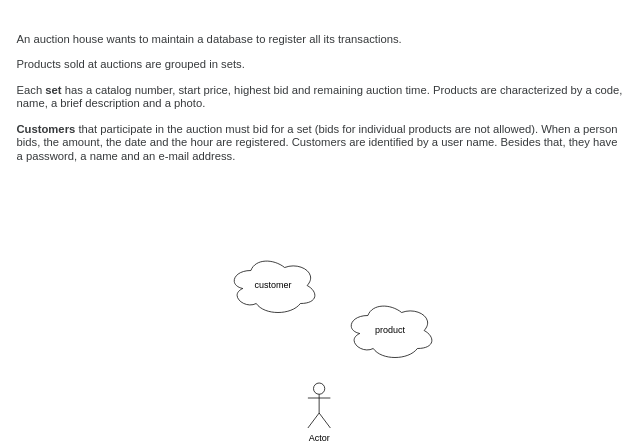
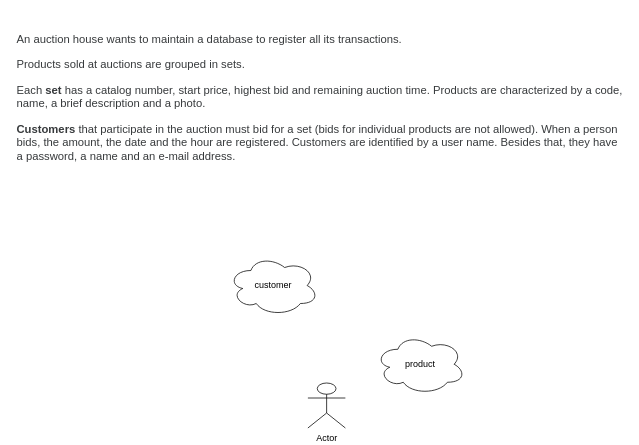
  <mxCell id="0" />
  <mxCell id="1" parent="0" />
- <mxCell id="2" value="Actor" style="shape=umlActor;verticalLabelPosition=bottom;verticalAlign=top;html=1;outlineConnect=0;direction=east;" vertex="1" parent="1"><mxGeometry x="410" y="510" width="30" height="60" as="geometry" /></mxCell>
+ <mxCell id="2" value="Actor" style="shape=umlActor;verticalLabelPosition=bottom;verticalAlign=top;html=1;outlineConnect=0;direction=east;" vertex="1" parent="1"><mxGeometry x="410" y="510" width="50" height="60" as="geometry" /></mxCell>
  <mxCell id="3" value="&lt;p dir=&quot;ltr&quot; id=&quot;yui_3_17_2_1_1667213594643_19&quot; style=&quot;box-sizing: border-box ; margin-top: 0px ; margin-bottom: 1rem ; color: rgb(55 , 58 , 60) ; font-size: 15px ; font-style: normal ; font-weight: 400 ; letter-spacing: normal ; text-align: left ; text-indent: 0px ; text-transform: none ; word-spacing: 0px ; background-color: rgb(255 , 255 , 255)&quot;&gt;&lt;/p&gt;&lt;p dir=&quot;ltr&quot; id=&quot;yui_3_17_2_1_1667213594643_19&quot; style=&quot;box-sizing: border-box ; margin-top: 0px ; margin-bottom: 1rem ; color: rgb(55 , 58 , 60) ; font-size: 15px ; background-color: rgb(255 , 255 , 255)&quot;&gt;An auction house wants to maintain a database to register all its transactions.&amp;nbsp;&lt;/p&gt;&lt;p dir=&quot;ltr&quot; style=&quot;box-sizing: border-box ; margin-top: 0px ; margin-bottom: 1rem ; color: rgb(55 , 58 , 60) ; font-size: 15px ; background-color: rgb(255 , 255 , 255)&quot;&gt;&lt;span style=&quot;box-sizing: border-box&quot;&gt;&lt;span style=&quot;box-sizing: border-box&quot;&gt;Products&lt;/span&gt;&amp;nbsp;&lt;/span&gt;sold at auctions are grouped in sets.&lt;/p&gt;&lt;p dir=&quot;ltr&quot; style=&quot;box-sizing: border-box ; margin-top: 0px ; margin-bottom: 1rem ; color: rgb(55 , 58 , 60) ; font-size: 15px ; background-color: rgb(255 , 255 , 255)&quot;&gt;Each&amp;nbsp;&lt;span style=&quot;box-sizing: border-box ; font-weight: bolder&quot;&gt;set&lt;/span&gt;&amp;nbsp;has a catalog number, start price, highest bid and remaining auction time. Products are characterized by a code, name, a brief description and a photo.&amp;nbsp;&lt;/p&gt;&lt;p dir=&quot;ltr&quot; id=&quot;yui_3_17_2_1_1667213594643_23&quot; style=&quot;box-sizing: border-box ; margin-top: 0px ; margin-bottom: 1rem ; color: rgb(55 , 58 , 60) ; font-size: 15px ; background-color: rgb(255 , 255 , 255)&quot;&gt;&lt;span style=&quot;box-sizing: border-box ; font-weight: bolder&quot;&gt;Customers&amp;nbsp;&lt;/span&gt;that participate in the auction must bid for a set (bids for individual products are not allowed). When a person bids, the amount, the date and the hour are registered. Customers are identified by a user name. Besides that, they have a password, a name and an e-mail address.&lt;/p&gt;&lt;div&gt;&lt;br&gt;&lt;/div&gt;" style="text;whiteSpace=wrap;html=1;" vertex="1" parent="1"><mxGeometry x="20" width="810" height="230" as="geometry" y="20" /></mxCell>
- <mxCell id="4" value="product" style="ellipse;shape=cloud;whiteSpace=wrap;html=1;" vertex="1" parent="1"><mxGeometry x="460" y="400" width="120" height="80" as="geometry" /></mxCell>
+ <mxCell id="4" value="product" style="ellipse;shape=cloud;whiteSpace=wrap;html=1;" vertex="1" parent="1"><mxGeometry x="500" y="445" width="120" height="80" as="geometry" /></mxCell>
  <mxCell id="5" value="customer" style="ellipse;shape=cloud;whiteSpace=wrap;html=1;" vertex="1" parent="1"><mxGeometry x="304" y="340" width="120" height="80" as="geometry" /></mxCell>
